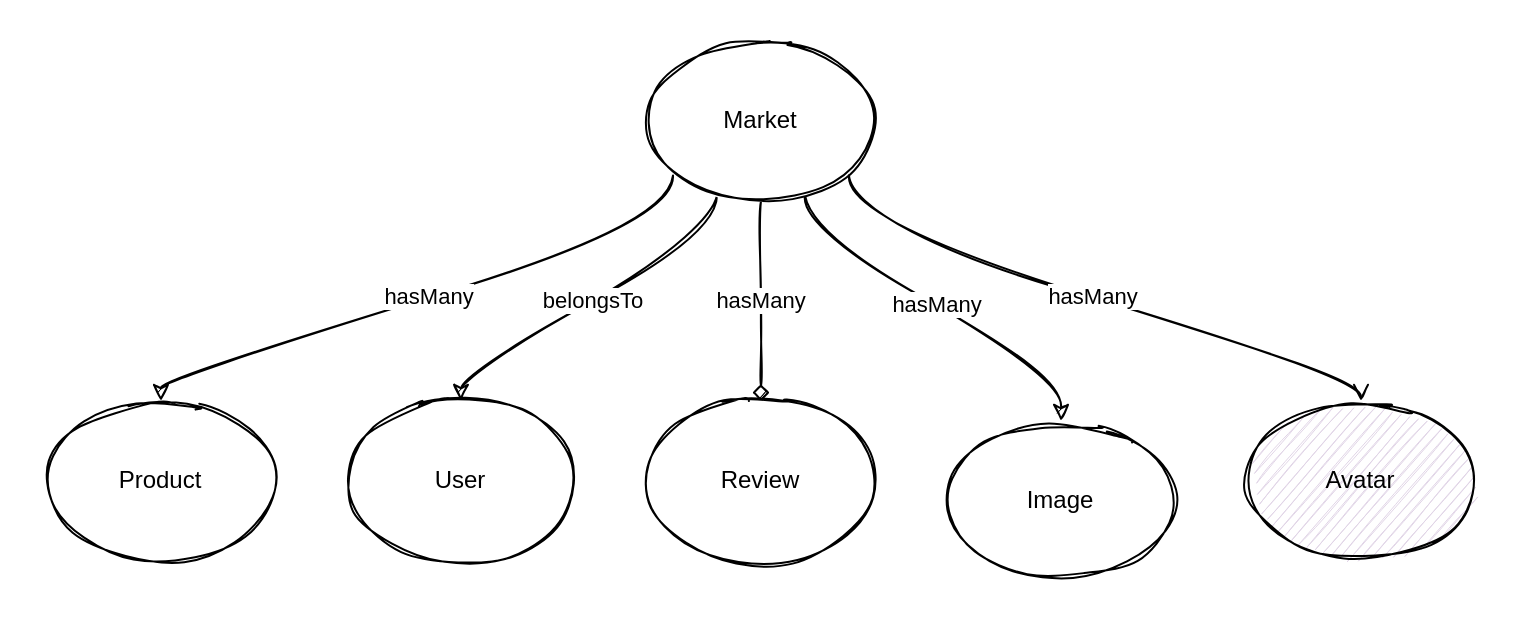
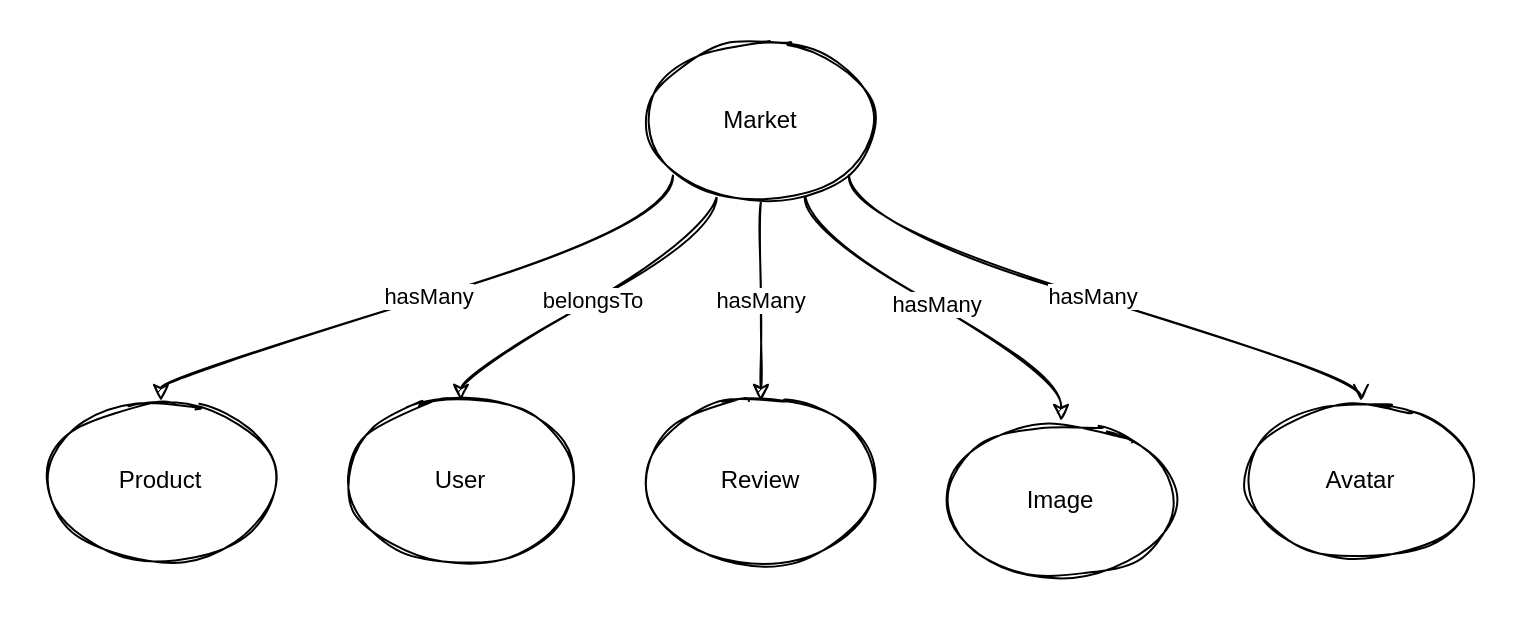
  <mxCell id="0" />
  <mxCell id="1" parent="0" />
  <mxCell id="2" value="User" style="ellipse;whiteSpace=wrap;html=1;sketch=1;rounded=1;" parent="1" vertex="1"><mxGeometry x="170" y="200" width="120" height="80" as="geometry" /></mxCell>
  <mxCell id="3" value="hasMany" style="edgeStyle=orthogonalEdgeStyle;rounded=1;orthogonalLoop=1;jettySize=auto;html=1;entryDx=0;entryDy=0;noEdgeStyle=1;orthogonal=1;sketch=1;curved=1;" parent="1" source="8" target="9" edge="1"><mxGeometry relative="1" as="geometry"><Array as="points"><mxPoint x="336" y="112" /><mxPoint x="80" y="188" /></Array></mxGeometry></mxCell>
  <mxCell id="4" value="belongsTo" style="edgeStyle=orthogonalEdgeStyle;rounded=1;orthogonalLoop=1;jettySize=auto;html=1;noEdgeStyle=1;orthogonal=1;sketch=1;curved=1;" parent="1" source="8" target="2" edge="1"><mxGeometry relative="1" as="geometry"><Array as="points"><mxPoint x="358" y="114" /><mxPoint x="230" y="188" /></Array></mxGeometry></mxCell>
- <mxCell id="5" value="hasMany" style="edgeStyle=orthogonalEdgeStyle;rounded=1;orthogonalLoop=1;jettySize=auto;html=1;noEdgeStyle=1;orthogonal=1;sketch=1;curved=1;endArrow=diamond;" parent="1" source="8" target="10" edge="1"><mxGeometry relative="1" as="geometry"><Array as="points"><mxPoint x="380" y="116" /><mxPoint x="380" y="188" /></Array></mxGeometry></mxCell>
+ <mxCell id="5" value="hasMany" style="edgeStyle=orthogonalEdgeStyle;rounded=1;orthogonalLoop=1;jettySize=auto;html=1;noEdgeStyle=1;orthogonal=1;sketch=1;curved=1;" parent="1" source="8" target="10" edge="1"><mxGeometry relative="1" as="geometry"><Array as="points"><mxPoint x="380" y="116" /><mxPoint x="380" y="188" /></Array></mxGeometry></mxCell>
  <mxCell id="6" value="hasMany" style="edgeStyle=orthogonalEdgeStyle;rounded=1;orthogonalLoop=1;jettySize=auto;html=1;noEdgeStyle=1;orthogonal=1;sketch=1;curved=1;" parent="1" source="8" target="11" edge="1"><mxGeometry relative="1" as="geometry"><Array as="points"><mxPoint x="402" y="114" /><mxPoint x="530" y="188" /></Array></mxGeometry></mxCell>
  <mxCell id="7" value="hasMany" style="edgeStyle=orthogonalEdgeStyle;rounded=1;orthogonalLoop=1;jettySize=auto;html=1;noEdgeStyle=1;orthogonal=1;sketch=1;curved=1;endArrow=open;" parent="1" source="8" target="12" edge="1"><mxGeometry relative="1" as="geometry"><Array as="points"><mxPoint x="424" y="112" /><mxPoint x="680" y="188" /></Array></mxGeometry></mxCell>
  <mxCell id="8" value="Market" style="ellipse;whiteSpace=wrap;html=1;sketch=1;rounded=1;" parent="1" vertex="1"><mxGeometry x="320" width="120" height="80" as="geometry" y="20" /></mxCell>
  <mxCell id="9" value="Product" style="ellipse;whiteSpace=wrap;html=1;sketch=1;rounded=1;" parent="1" vertex="1"><mxGeometry y="200" width="120" height="80" as="geometry" x="20" /></mxCell>
  <mxCell id="10" value="Review" style="ellipse;whiteSpace=wrap;html=1;sketch=1;rounded=1;" parent="1" vertex="1"><mxGeometry x="320" y="200" width="120" height="80" as="geometry" /></mxCell>
  <mxCell id="11" value="Image" style="ellipse;whiteSpace=wrap;html=1;sketch=1;rounded=1;" parent="1" vertex="1"><mxGeometry x="470" y="210" width="120" height="80" as="geometry" /></mxCell>
- <mxCell id="12" value="Avatar" style="ellipse;whiteSpace=wrap;html=1;sketch=1;rounded=1;fillColor=#e1d5e7;" parent="1" vertex="1"><mxGeometry x="620" y="200" width="120" height="80" as="geometry" /></mxCell>
+ <mxCell id="12" value="Avatar" style="ellipse;whiteSpace=wrap;html=1;sketch=1;rounded=1;" parent="1" vertex="1"><mxGeometry x="620" y="200" width="120" height="80" as="geometry" /></mxCell>
